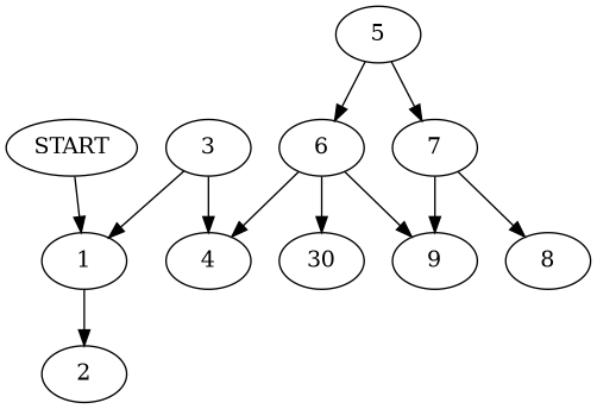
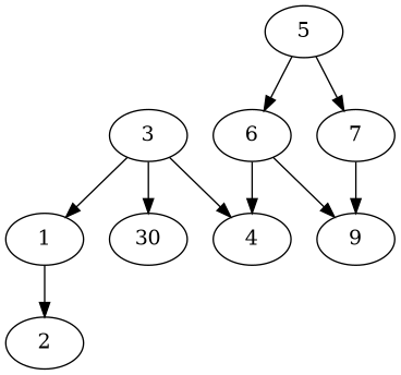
  digraph {
-   n1 [label=START]
    1
    2
    3
    4
    5
    6
    7
    n9 [label=30]
    9
-   8
-   n1 -> 1
    1 -> 2
    3 -> 1
    3 -> 4
    5 -> 6
    5 -> 7
    6 -> 4
-   6 -> n9
+   3 -> n9
    6 -> 9
    7 -> 9
-   7 -> 8
  }
